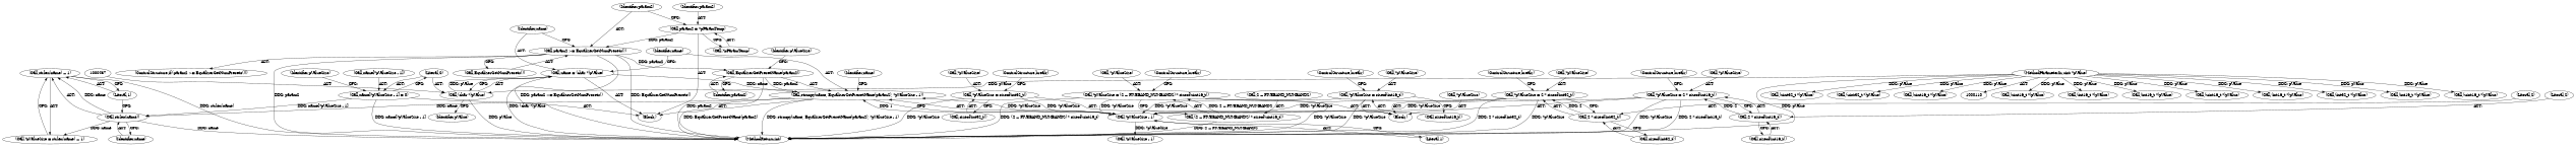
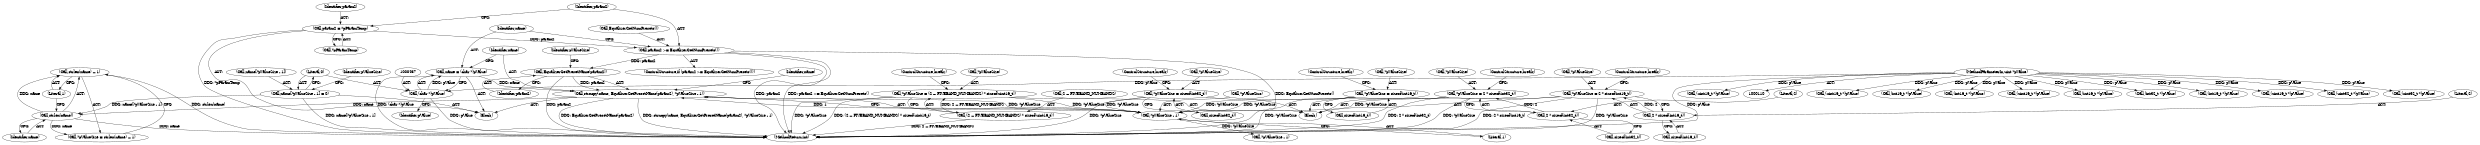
  digraph {
    n1 [label="(Call,strlen(name) + 1)"]
    n2 [label="(Literal,1)"]
    n3 [label="(Call,*pValueSize = strlen(name) + 1)"]
    n4 [label="(MethodReturn,int)"]
    n5 [label="(Call,strlen(name))"]
    n6 [label="(Identifier,name)"]
    n7 [label="(Call,strncpy(name, EqualizerGetPresetName(param2), *pValueSize - 1))"]
    n8 [label="(Call,*pValueSize - 1)"]
    n9 [label="(Block,)"]
    n10 [label="(Call,*pValueSize - 1)"]
    n11 [label="(Literal,1)"]
    n12 [label="(Call,name = (char *)pValue)"]
    n13 [label="(Call,(char *)pValue)"]
    n14 [label="(Identifier,pValue)"]
    n15 [label="(MethodParameterIn,uint *pValue)"]
    n16 [label="(Call,(uint16_t *)pValue)"]
    n17 [label="(Call,(int16_t *)pValue)"]
    n18 [label="(Call,(int16_t *)pValue)"]
    n19 [label="(Call,(uint16_t *)pValue)"]
    n20 [label="(Call,(int16_t *)pValue)"]
    n21 [label="(Call,(int32_t *)pValue)"]
    n22 [label="(Call,(int16_t *)pValue)"]
    n23 [label="(Call,(uint16_t *)pValue)"]
    n24 [label="(Call,(uint32_t *)pValue)"]
    n25 [label="(Call,(uint32_t *)pValue)"]
    n26 [label="(Call,(uint16_t *)pValue)"]
    1000110
    n28 [label="(Call,EqualizerGetPresetName(param2))"]
    n29 [label="(Identifier,param2)"]
    n30 [label="(Call,param2 >= EqualizerGetNumPresets())"]
    n31 [label="(ControlStructure,if (param2 >= EqualizerGetNumPresets()))"]
    n32 [label="(Call,EqualizerGetNumPresets())"]
    n33 [label="(Call,param2 = *pParamTemp)"]
    n34 [label="(Call,*pParamTemp)"]
    n35 [label="(Call,*pValueSize = (2 + FIVEBAND_NUMBANDS) * sizeof(uint16_t))"]
    n36 [label="(Call,(2 + FIVEBAND_NUMBANDS) * sizeof(uint16_t))"]
    n37 [label="(Block,)"]
    n38 [label="(Call,*pValueSize = 2 * sizeof(int32_t))"]
    n39 [label="(Call,2 * sizeof(int32_t))"]
    n40 [label="(Call,sizeof(int32_t))"]
    n41 [label="(Call,*pValueSize = 2 * sizeof(int16_t))"]
    n42 [label="(Call,2 * sizeof(int16_t))"]
    n43 [label="(Call,sizeof(int16_t))"]
    n44 [label="(Call,*pValueSize = sizeof(int32_t))"]
    n45 [label="(Call,sizeof(int32_t))"]
    n46 [label="(Call,*pValueSize = sizeof(int16_t))"]
    n47 [label="(Call,sizeof(int16_t))"]
    n48 [label="(Call,name[*pValueSize - 1] = 0)"]
    n49 [label="(Literal,0)"]
    n50 [label="(Call,2 + FIVEBAND_NUMBANDS)"]
    n51 [label="(Identifier,pValueSize)"]
    n52 [label="(ControlStructure,break;)"]
    n53 [label="(ControlStructure,break;)"]
    n54 [label="(Call,*pValueSize)"]
    n55 [label="(ControlStructure,break;)"]
    n56 [label="(Identifier,name)"]
    n57 [label="(Identifier,param2)"]
    n58 [label="(Literal,2)"]
    n59 [label="(Identifier,pValueSize)"]
    n60 [label="(ControlStructure,break;)"]
    n61 [label="(Call,*pValueSize)"]
    n62 [label="(Literal,2)"]
    n63 [label="(Identifier,name)"]
    n64 [label="(Identifier,param2)"]
    n65 [label="(Identifier,name)"]
    n66 [label="(Call,*pValueSize)"]
    n67 [label="(Call,name[*pValueSize - 1])"]
    n68 [label="(ControlStructure,break;)"]
    n69 [label="(Call,*pValueSize)"]
    n70 [label="(Call,*pValueSize)"]
    n71 [label="(Call,*pValueSize)"]
    1000437
    n1 -> n2 [label="CFG: "]
    n1 -> n3 [label="AST: "]
    n1 -> n4 [label="DDG: strlen(name)"]
    n2 -> n1 [label="AST: "]
    n2 -> n5 [label="CFG: "]
    n3 -> n1 [label="CFG: "]
    n5 -> n1 [label="AST: "]
    n5 -> n1 [label="DDG: name"]
    n5 -> n3 [label="DDG: name"]
    n5 -> n4 [label="DDG: name"]
    n5 -> n6 [label="CFG: "]
    n6 -> n5 [label="AST: "]
    n7 -> n4 [label="DDG: EqualizerGetPresetName(param2)"]
    n7 -> n4 [label="DDG: strncpy(name, EqualizerGetPresetName(param2), *pValueSize - 1)"]
    n7 -> n5 [label="DDG: name"]
    n7 -> n8 [label="CFG: "]
    n7 -> n9 [label="AST: "]
    n8 -> n7 [label="AST: "]
    n8 -> n7 [label="DDG: *pValueSize"]
    n8 -> n7 [label="DDG: 1"]
    n8 -> n10 [label="DDG: *pValueSize"]
    n8 -> n11 [label="CFG: "]
    n11 -> n8 [label="AST: "]
    n12 -> n4 [label="DDG: (char *)pValue"]
    n12 -> n7 [label="DDG: name"]
    n12 -> n9 [label="AST: "]
    n12 -> n13 [label="CFG: "]
    n13 -> n4 [label="DDG: pValue"]
    n13 -> n12 [label="AST: "]
    n13 -> n12 [label="DDG: pValue"]
    n13 -> n14 [label="CFG: "]
    n15 -> n4 [label="DDG: pValue"]
    n15 -> n13 [label="DDG: pValue"]
    n15 -> n16 [label="DDG: pValue"]
    n15 -> n17 [label="DDG: pValue"]
    n15 -> n18 [label="DDG: pValue"]
    n15 -> n19 [label="DDG: pValue"]
    n15 -> n20 [label="DDG: pValue"]
    n15 -> n21 [label="DDG: pValue"]
    n15 -> n22 [label="DDG: pValue"]
    n15 -> n23 [label="DDG: pValue"]
    n15 -> n24 [label="DDG: pValue"]
    n15 -> n25 [label="DDG: pValue"]
    n15 -> n26 [label="DDG: pValue"]
    n15 -> 1000110 [label="AST: "]
    n28 -> n4 [label="DDG: param2"]
    n28 -> n7 [label="AST: "]
    n28 -> n7 [label="DDG: param2"]
    n28 -> n29 [label="CFG: "]
    n29 -> n28 [label="AST: "]
    n30 -> n4 [label="DDG: EqualizerGetNumPresets()"]
    n30 -> n4 [label="DDG: param2"]
    n30 -> n4 [label="DDG: param2 >= EqualizerGetNumPresets()"]
    n30 -> n28 [label="DDG: param2"]
    n30 -> n31 [label="AST: "]
-   n30 -> n32 [label="CFG: "]
    n32 -> n30 [label="AST: "]
+   n33 -> n4 [label="DDG: *pParamTemp"]
    n33 -> n9 [label="AST: "]
    n33 -> n30 [label="DDG: param2"]
    n33 -> n34 [label="CFG: "]
    n34 -> n33 [label="AST: "]
    n35 -> n4 [label="DDG: *pValueSize"]
    n35 -> n4 [label="DDG: (2 + FIVEBAND_NUMBANDS) * sizeof(uint16_t)"]
    n35 -> n8 [label="DDG: *pValueSize"]
    n35 -> n36 [label="CFG: "]
    n35 -> n37 [label="AST: "]
    n36 -> n4 [label="DDG: 2 + FIVEBAND_NUMBANDS"]
    n36 -> n35 [label="AST: "]
    n36 -> n35 [label="DDG: 2 + FIVEBAND_NUMBANDS"]
    n38 -> n4 [label="DDG: *pValueSize"]
    n38 -> n4 [label="DDG: 2 * sizeof(int32_t)"]
    n38 -> n8 [label="DDG: *pValueSize"]
    n38 -> n37 [label="AST: "]
    n38 -> n39 [label="CFG: "]
    n39 -> n38 [label="AST: "]
    n39 -> n38 [label="DDG: 2"]
    n39 -> n40 [label="CFG: "]
    n40 -> n39 [label="AST: "]
    n41 -> n4 [label="DDG: 2 * sizeof(int16_t)"]
    n41 -> n4 [label="DDG: *pValueSize"]
    n41 -> n8 [label="DDG: *pValueSize"]
    n41 -> n37 [label="AST: "]
    n41 -> n42 [label="CFG: "]
    n42 -> n41 [label="AST: "]
    n42 -> n41 [label="DDG: 2"]
    n42 -> n43 [label="CFG: "]
    n43 -> n42 [label="AST: "]
    n44 -> n4 [label="DDG: *pValueSize"]
    n44 -> n8 [label="DDG: *pValueSize"]
    n44 -> n37 [label="AST: "]
    n44 -> n45 [label="CFG: "]
    n45 -> n44 [label="AST: "]
    n46 -> n4 [label="DDG: *pValueSize"]
    n46 -> n8 [label="DDG: *pValueSize"]
    n46 -> n37 [label="AST: "]
    n46 -> n47 [label="CFG: "]
    n47 -> n46 [label="AST: "]
    n48 -> n4 [label="DDG: name[*pValueSize - 1]"]
    n48 -> n5 [label="DDG: name[*pValueSize - 1]"]
    n48 -> n9 [label="AST: "]
    n48 -> n49 [label="CFG: "]
    n49 -> n13 [label="AST: "]
    n49 -> n48 [label="AST: "]
    n50 -> n36 [label="AST: "]
    n51 -> n48 [label="CFG: "]
    n52 -> n44 [label="CFG: "]
    n53 -> n35 [label="CFG: "]
    n54 -> n46 [label="AST: "]
    n55 -> n41 [label="CFG: "]
    n56 -> n12 [label="AST: "]
    n56 -> n30 [label="CFG: "]
    n57 -> n30 [label="AST: "]
    n57 -> n33 [label="CFG: "]
    n58 -> n42 [label="AST: "]
    n59 -> n28 [label="CFG: "]
    n60 -> n38 [label="CFG: "]
    n61 -> n8 [label="AST: "]
    n62 -> n39 [label="AST: "]
    n63 -> n7 [label="AST: "]
    n63 -> n12 [label="CFG: "]
    n64 -> n33 [label="AST: "]
    n65 -> n7 [label="CFG: "]
    n66 -> n35 [label="AST: "]
    n67 -> n48 [label="AST: "]
    n68 -> n46 [label="CFG: "]
    n69 -> n38 [label="AST: "]
    n70 -> n44 [label="AST: "]
    n71 -> n41 [label="AST: "]
    1000437 -> n13 [label="AST: "]
  }
